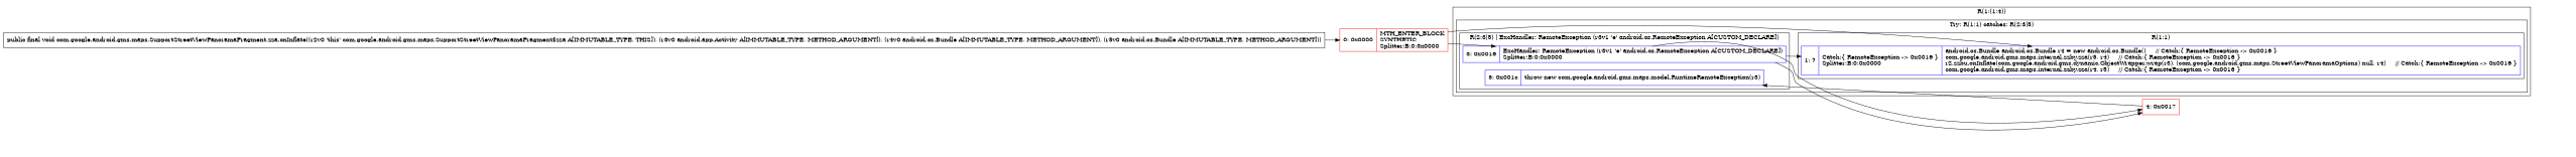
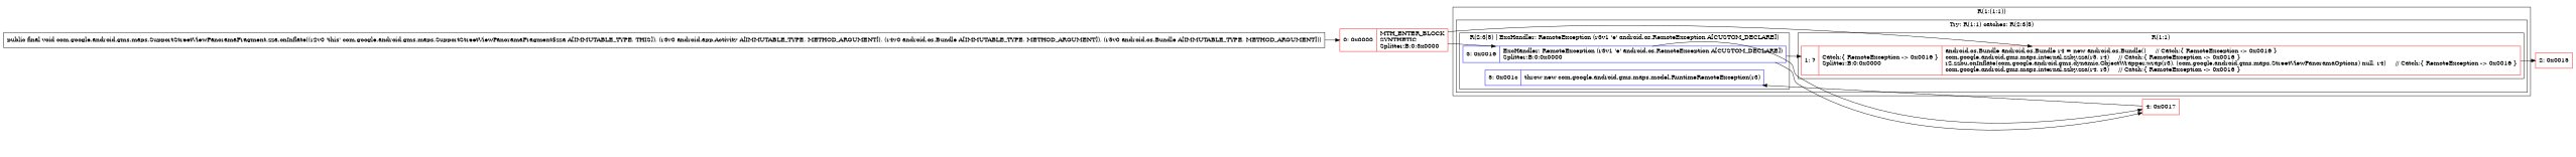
  digraph {
    rankdir=LR
    node [color=blue shape=record]
-   n1 [label="{1\:\ ?|Catch:\{ RemoteException \-\> 0x0016 \}\lSplitter:B:0:0x0000\l|android.os.Bundle android.os.Bundle r4 = new android.os.Bundle()     \/\/ Catch:\{ RemoteException \-\> 0x0016 \}\lcom.google.android.gms.maps.internal.zzby.zza(r5, r4)     \/\/ Catch:\{ RemoteException \-\> 0x0016 \}\lr2.zzbu.onInflate(com.google.android.gms.dynamic.ObjectWrapper.wrap(r3), (com.google.android.gms.maps.StreetViewPanoramaOptions) null, r4)     \/\/ Catch:\{ RemoteException \-\> 0x0016 \}\lcom.google.android.gms.maps.internal.zzby.zza(r4, r5)     \/\/ Catch:\{ RemoteException \-\> 0x0016 \}\l}"]
+   n1 [color=red label="{1\:\ ?|Catch:\{ RemoteException \-\> 0x0016 \}\lSplitter:B:0:0x0000\l|android.os.Bundle android.os.Bundle r4 = new android.os.Bundle()     \/\/ Catch:\{ RemoteException \-\> 0x0016 \}\lcom.google.android.gms.maps.internal.zzby.zza(r5, r4)     \/\/ Catch:\{ RemoteException \-\> 0x0016 \}\lr2.zzbu.onInflate(com.google.android.gms.dynamic.ObjectWrapper.wrap(r3), (com.google.android.gms.maps.StreetViewPanoramaOptions) null, r4)     \/\/ Catch:\{ RemoteException \-\> 0x0016 \}\lcom.google.android.gms.maps.internal.zzby.zza(r4, r5)     \/\/ Catch:\{ RemoteException \-\> 0x0016 \}\l}"]
    n2 [label="{3\:\ 0x0016|ExcHandler: RemoteException (r3v1 'e' android.os.RemoteException A[CUSTOM_DECLARE])\lSplitter:B:0:0x0000\l}"]
    n3 [label="{5\:\ 0x001c|throw new com.google.android.gms.maps.model.RuntimeRemoteException(r3)\l}"]
+   n4 [color=red label="{2\:\ 0x0015}"]
    n5 [color=red label="{4\:\ 0x0017}"]
    n6 [color=red label="{0\:\ 0x0000|MTH_ENTER_BLOCK\lSYNTHETIC\lSplitter:B:0:3x0000\l}"]
    n7 [label="{public final void com.google.android.gms.maps.SupportStreetViewPanoramaFragment.zza.onInflate((r2v0 'this' com.google.android.gms.maps.SupportStreetViewPanoramaFragment$zza A[IMMUTABLE_TYPE, THIS]), (r3v0 android.app.Activity A[IMMUTABLE_TYPE, METHOD_ARGUMENT]), (r4v0 android.os.Bundle A[IMMUTABLE_TYPE, METHOD_ARGUMENT]), (r5v0 android.os.Bundle A[IMMUTABLE_TYPE, METHOD_ARGUMENT])) }" color=""]
    subgraph cluster_1 {
-     label="R(1:(1:4))"
+     label="R(1:(1:1))"
      subgraph cluster_2 {
        label="Try: R(1:1) catches: R(2:3|5)"
        subgraph cluster_3 {
          label="R(1:1)"
          n1
        }
        subgraph cluster_4 {
          label="R(2:3|5) | ExcHandler: RemoteException (r3v1 'e' android.os.RemoteException A[CUSTOM_DECLARE])\l"
          n2
          n3
        }
      }
    }
    subgraph cluster_5 {
      label="R(2:3|5) | ExcHandler: RemoteException (r3v1 'e' android.os.RemoteException A[CUSTOM_DECLARE])\l"
    }
+   n1 -> n4
    n2 -> n1
    n2 -> n5
    n2 -> n5
    n5 -> n3
    n6 -> n1
    n6 -> n2
    n7 -> n6
  }
